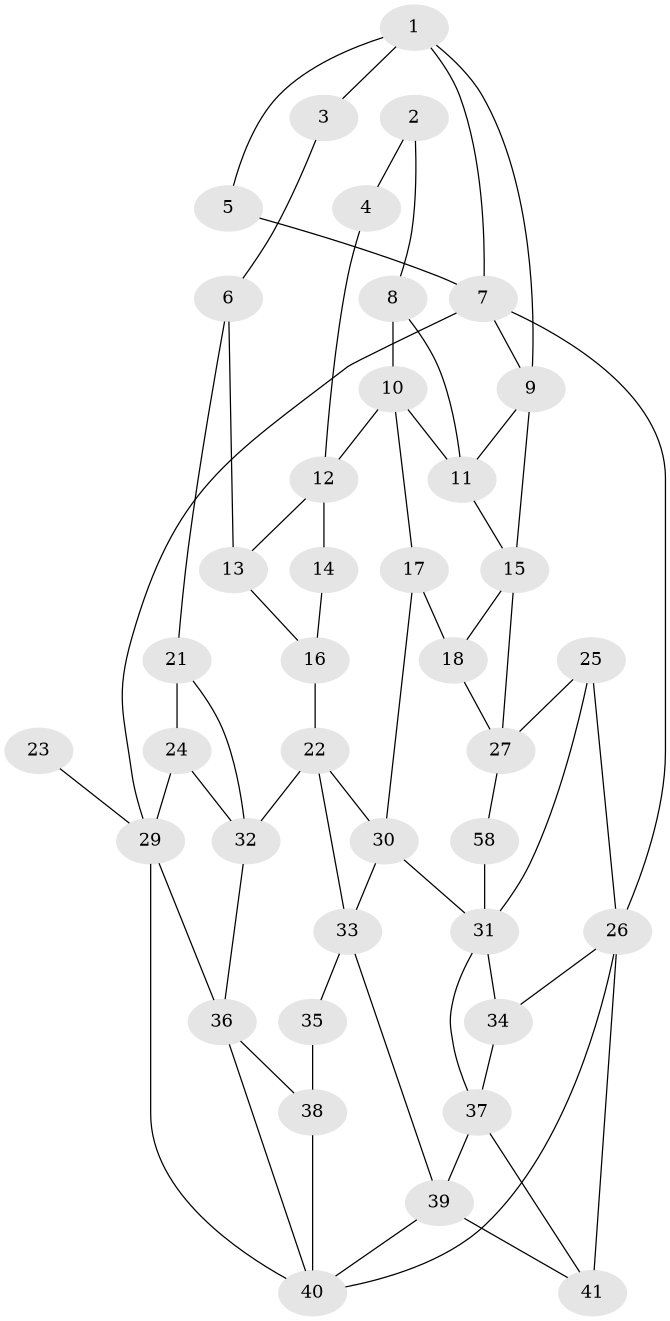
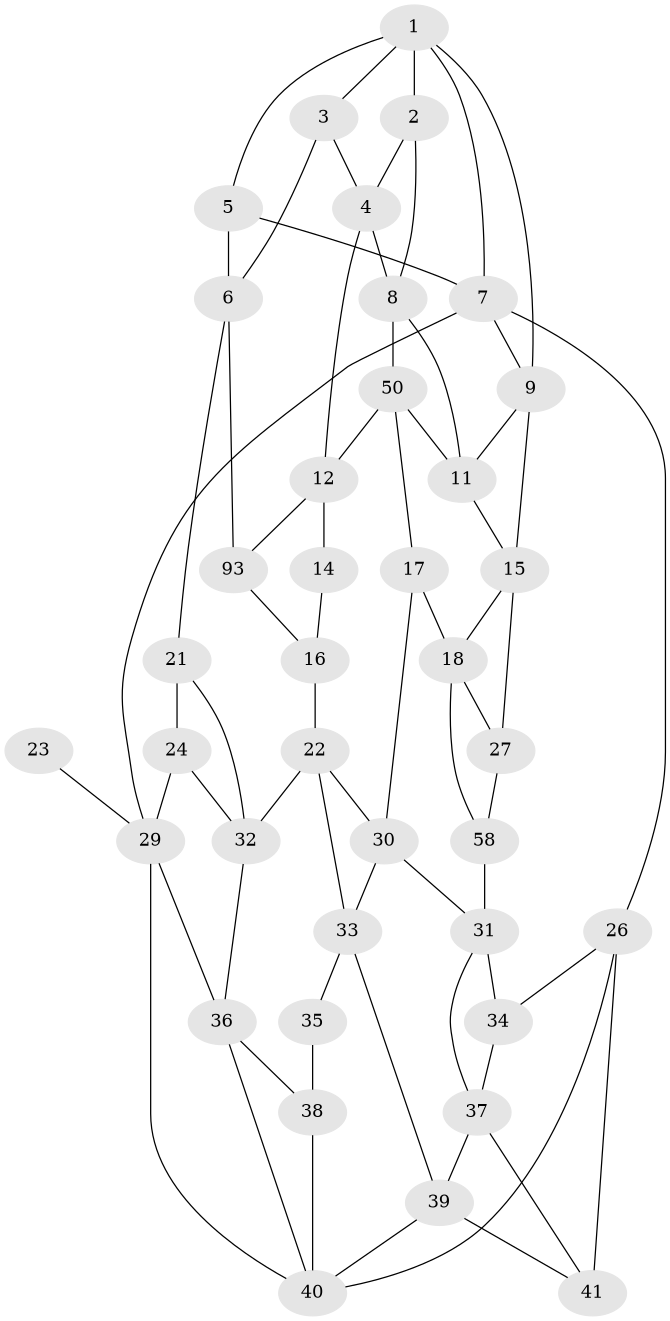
  graph {
    node [color=gray90 style=filled]
    edge [weight=1.0]
    1
    2
    3
    5
    7
    9
    4
    8
    6
    26
    29
    11
    15
    12
-   10
-   13
+   10 [label=50]
+   13 [label=93]
    21
    14
    16
    24
    32
    34
    40
    41
    36
    17
    18
    27
    30
    22
    n31 [label=58]
    33
    31
    23
    35
    39
-   25
    37
    38
+   1 -- 2
    1 -- 3
    1 -- 5
    1 -- 7
    1 -- 9
    2 -- 4
    2 -- 8
+   3 -- 4
    3 -- 6
    5 -- 7
+   5 -- 6
    7 -- 9
    7 -- 26
    7 -- 29
    9 -- 11
    9 -- 15
+   4 -- 8
    4 -- 12
    8 -- 11
    8 -- 10
    6 -- 13
    6 -- 21
    26 -- 34
    26 -- 40
    26 -- 41
    29 -- 40
    29 -- 36
    11 -- 15
    15 -- 18
    15 -- 27
    12 -- 13
    12 -- 14
    10 -- 11
    10 -- 12
    10 -- 17
    13 -- 16
    21 -- 24
    21 -- 32
    14 -- 16 [weight=2.0]
    16 -- 22
    24 -- 29
    24 -- 32
    32 -- 36
    34 -- 37
    36 -- 40
    36 -- 38
    17 -- 18
    17 -- 30
    18 -- 27
+   18 -- n31
    27 -- n31
    30 -- 33
    30 -- 31
    22 -- 32
    22 -- 30
    22 -- 33
    n31 -- 31 [weight=2.0]
    33 -- 35
    33 -- 39
    31 -- 34
    31 -- 37
    23 -- 29
    35 -- 38 [weight=2.0]
    39 -- 40
    39 -- 41
-   25 -- 26
-   25 -- 27
-   25 -- 31
    37 -- 41
    37 -- 39
    38 -- 40
  }
